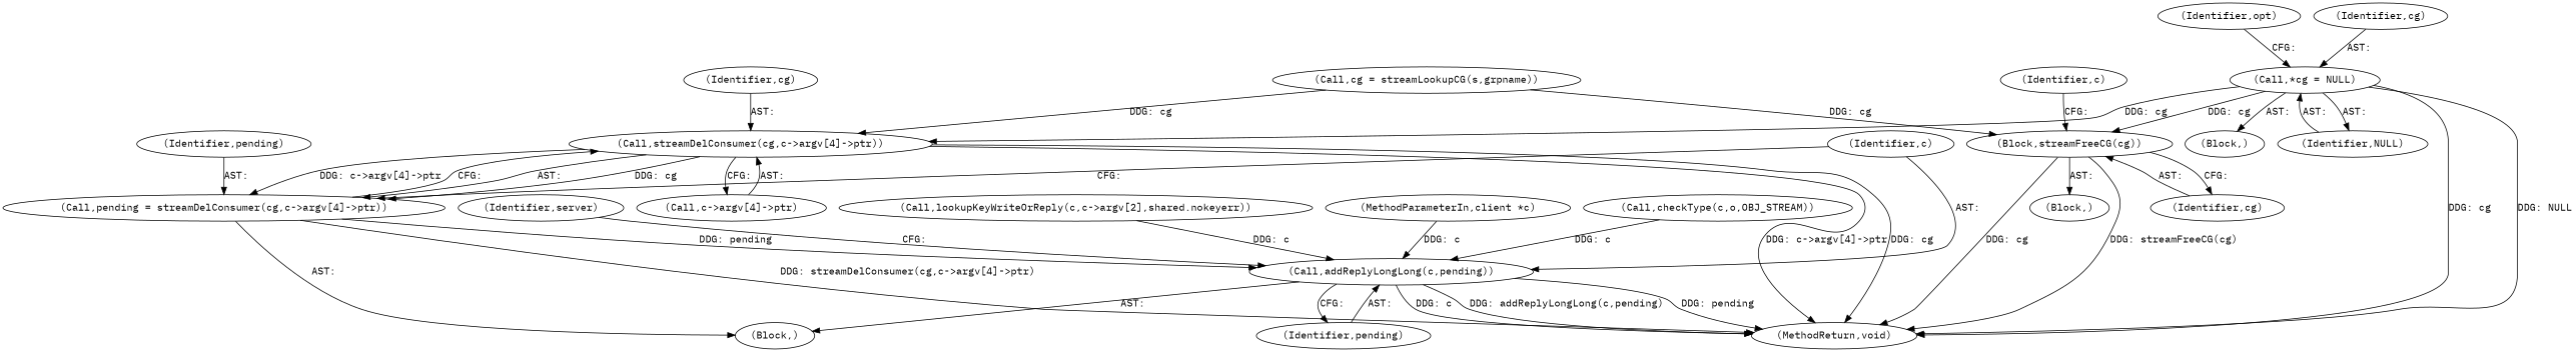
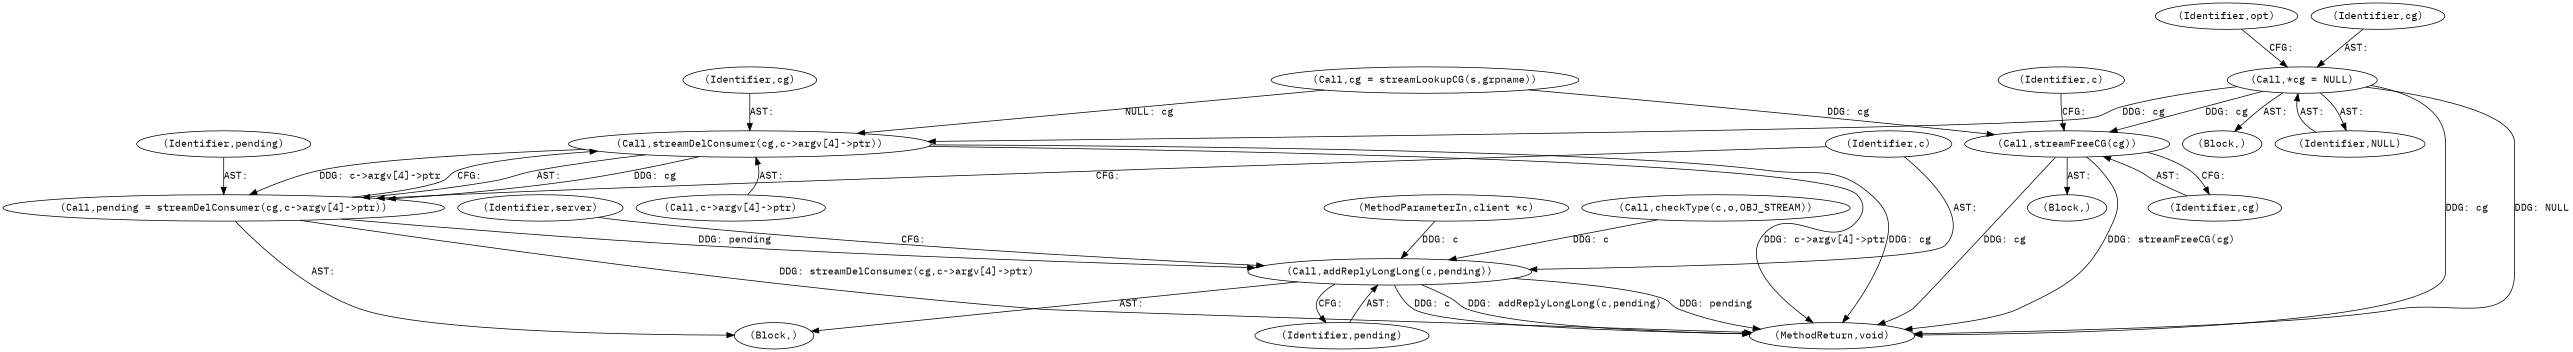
  digraph {
    fontname="IBM Plex Mono"
    node [fontname="IBM Plex Mono"]
    edge [fontname="IBM Plex Mono"]
    n1 [label="(Call,*cg = NULL)"]
-   n2 [label="(Block,streamFreeCG(cg))"]
+   n2 [label="(Call,streamFreeCG(cg))"]
    n3 [label="(Call,streamDelConsumer(cg,c->argv[4]->ptr))"]
    n4 [label="(Identifier,NULL)"]
    n5 [label="(MethodReturn,void)"]
    n6 [label="(Block,)"]
    n7 [label="(Block,)"]
    n8 [label="(Identifier,cg)"]
    n9 [label="(Call,pending = streamDelConsumer(cg,c->argv[4]->ptr))"]
    n10 [label="(Call,c->argv[4]->ptr)"]
    n11 [label="(Call,addReplyLongLong(c,pending))"]
    n12 [label="(Block,)"]
    n13 [label="(Identifier,pending)"]
    n14 [label="(Identifier,c)"]
    n15 [label="(Identifier,c)"]
    n16 [label="(Identifier,server)"]
    n17 [label="(Identifier,pending)"]
    n18 [label="(Call,cg = streamLookupCG(s,grpname))"]
    n19 [label="(Identifier,opt)"]
-   n20 [label="(Call,lookupKeyWriteOrReply(c,c->argv[2],shared.nokeyerr))"]
    n21 [label="(Identifier,cg)"]
    n22 [label="(MethodParameterIn,client *c)"]
    n23 [label="(Identifier,cg)"]
    n24 [label="(Call,checkType(c,o,OBJ_STREAM))"]
    n1 -> n2 [label="DDG: cg"]
    n1 -> n3 [label="DDG: cg"]
    n1 -> n4 [label="AST: "]
    n1 -> n5 [label="DDG: cg"]
    n1 -> n5 [label="DDG: NULL"]
    n1 -> n6 [label="AST: "]
    n2 -> n5 [label="DDG: streamFreeCG(cg)"]
    n2 -> n5 [label="DDG: cg"]
    n2 -> n7 [label="AST: "]
    n2 -> n8 [label="CFG: "]
    n3 -> n5 [label="DDG: c->argv[4]->ptr"]
    n3 -> n5 [label="DDG: cg"]
    n3 -> n9 [label="AST: "]
    n3 -> n9 [label="DDG: cg"]
    n3 -> n9 [label="DDG: c->argv[4]->ptr"]
-   n3 -> n10 [label="CFG: "]
    n4 -> n1 [label="AST: "]
    n8 -> n2 [label="AST: "]
    n9 -> n3 [label="CFG: "]
    n9 -> n5 [label="DDG: streamDelConsumer(cg,c->argv[4]->ptr)"]
    n9 -> n11 [label="DDG: pending"]
    n9 -> n12 [label="AST: "]
    n10 -> n3 [label="AST: "]
    n11 -> n5 [label="DDG: c"]
    n11 -> n5 [label="DDG: addReplyLongLong(c,pending)"]
    n11 -> n5 [label="DDG: pending"]
    n11 -> n12 [label="AST: "]
    n11 -> n13 [label="CFG: "]
    n13 -> n11 [label="AST: "]
    n14 -> n2 [label="CFG: "]
    n15 -> n9 [label="CFG: "]
    n15 -> n11 [label="AST: "]
    n16 -> n11 [label="CFG: "]
    n17 -> n9 [label="AST: "]
    n18 -> n2 [label="DDG: cg"]
-   n18 -> n3 [label="DDG: cg"]
+   n18 -> n3 [label="NULL: cg"]
    n19 -> n1 [label="CFG: "]
-   n20 -> n11 [label="DDG: c"]
    n21 -> n1 [label="AST: "]
    n22 -> n11 [label="DDG: c"]
    n23 -> n3 [label="AST: "]
    n24 -> n11 [label="DDG: c"]
  }
